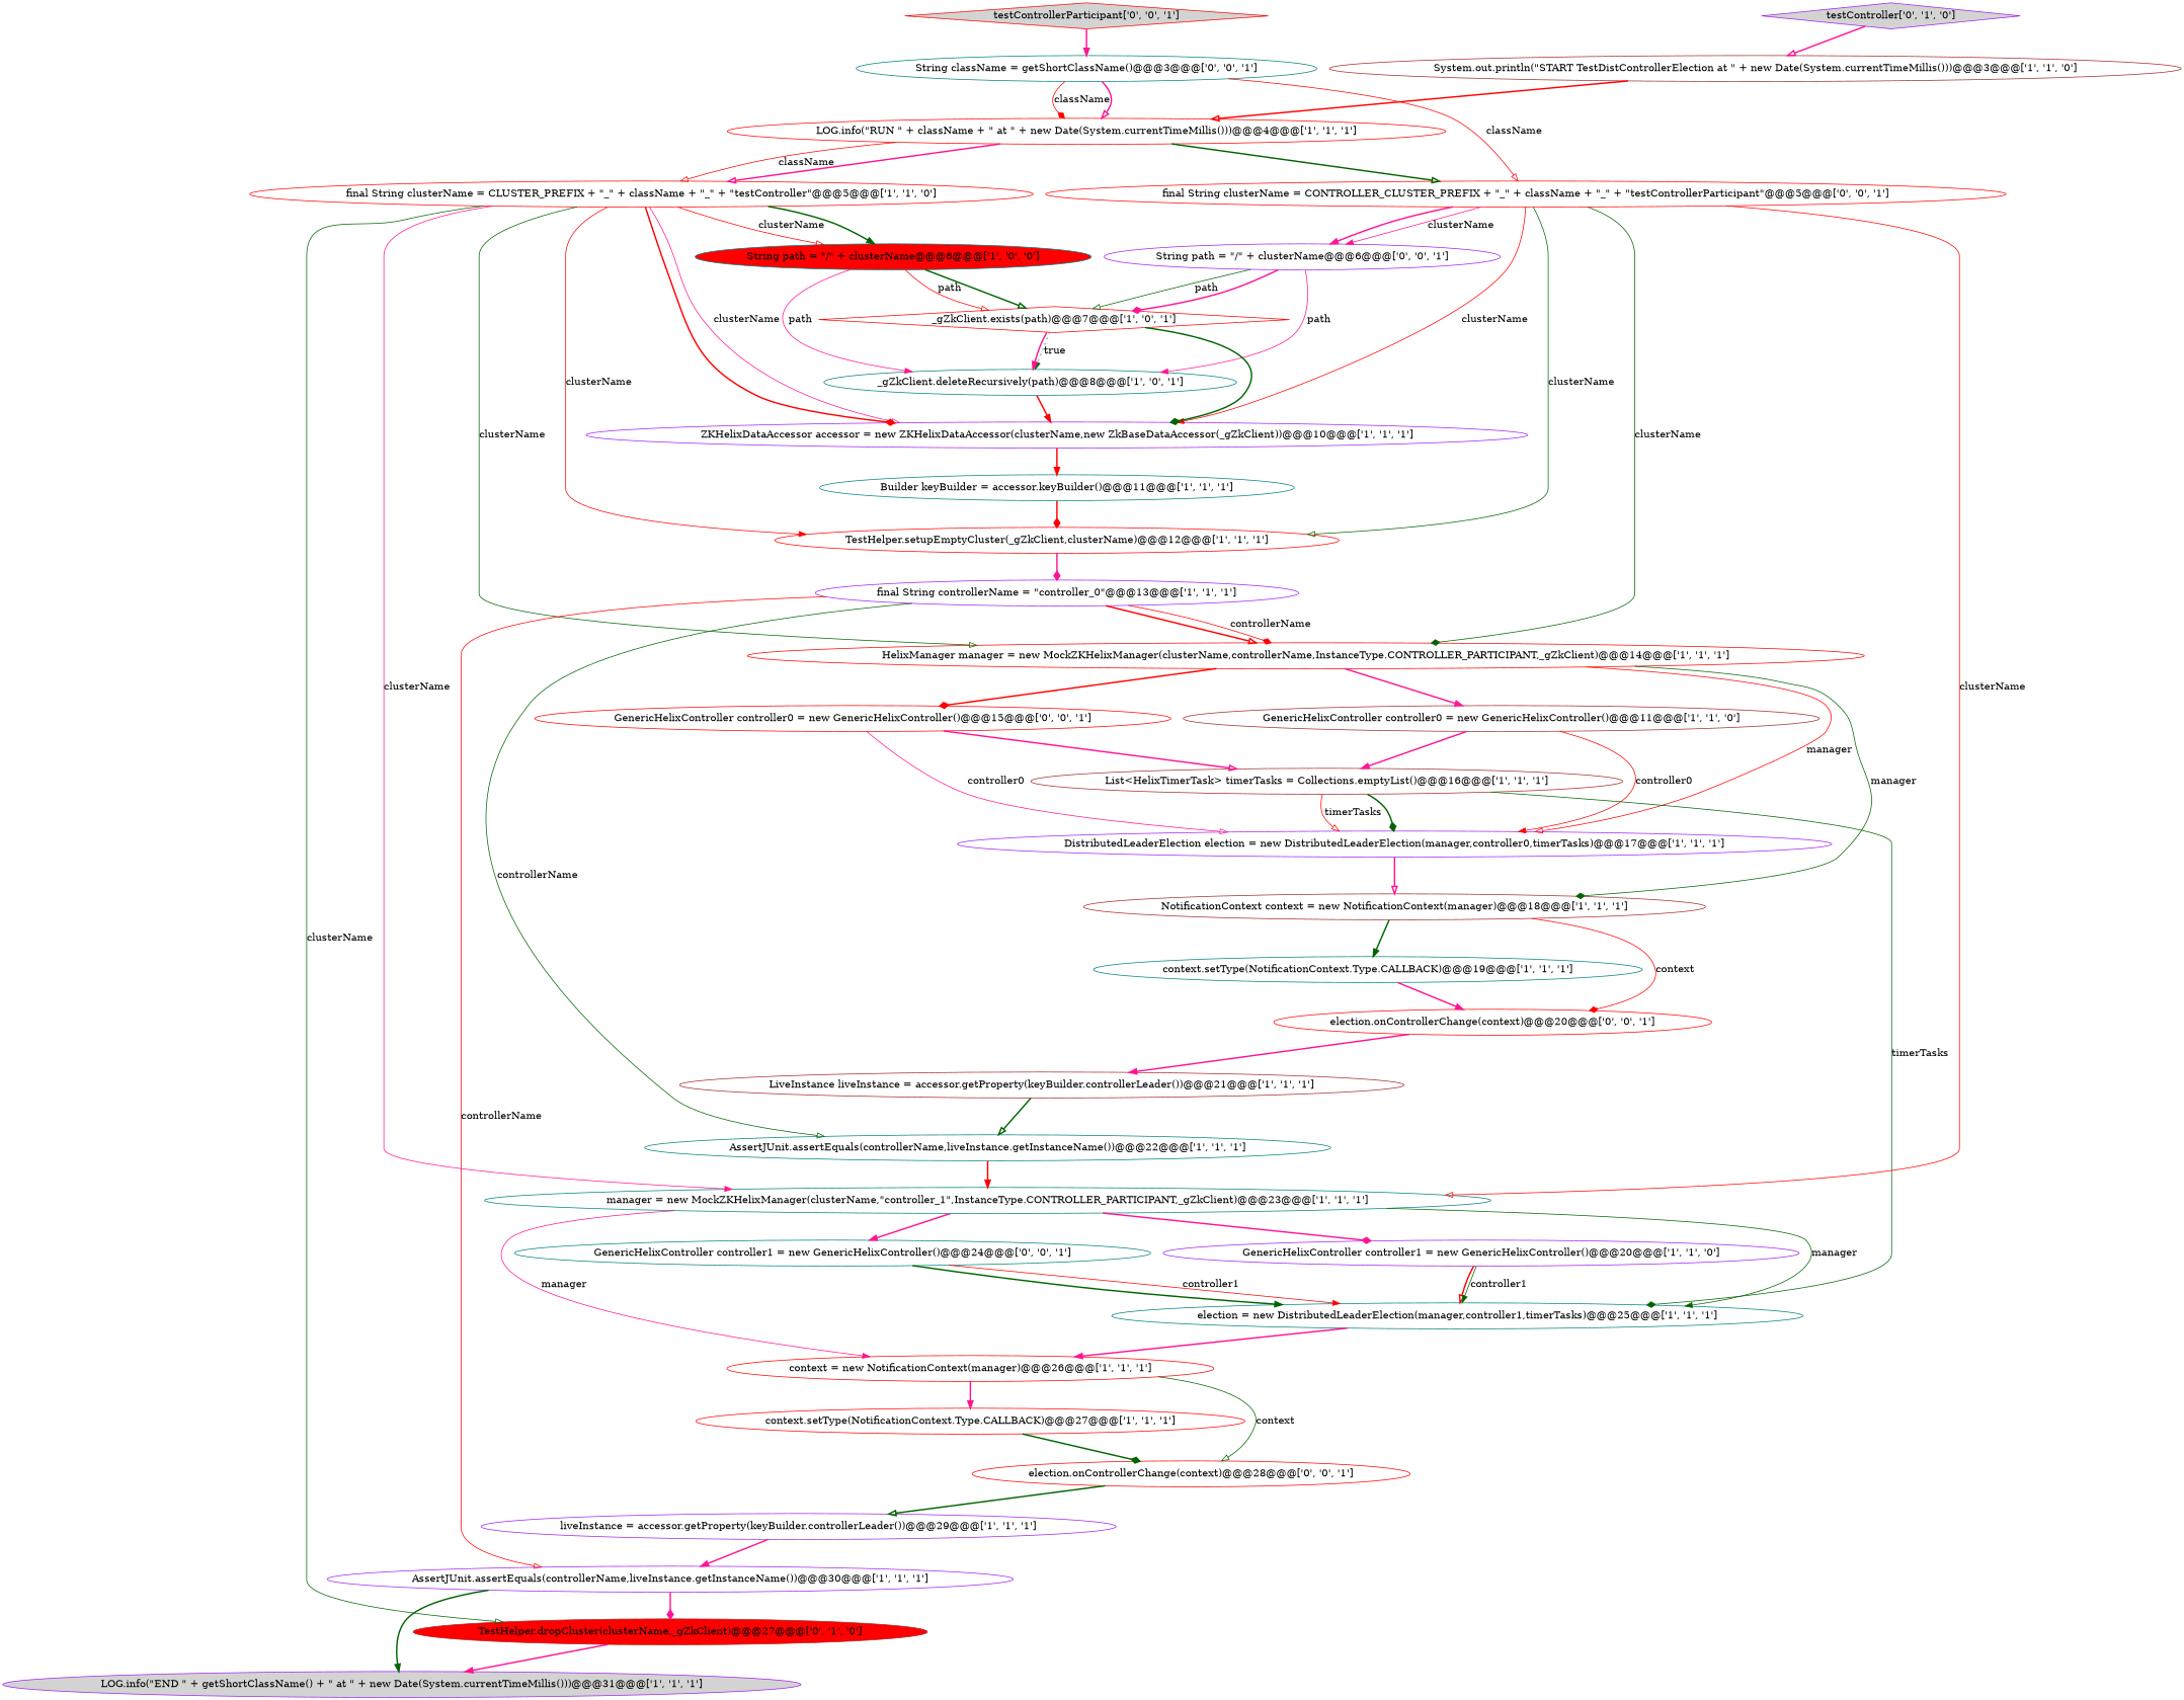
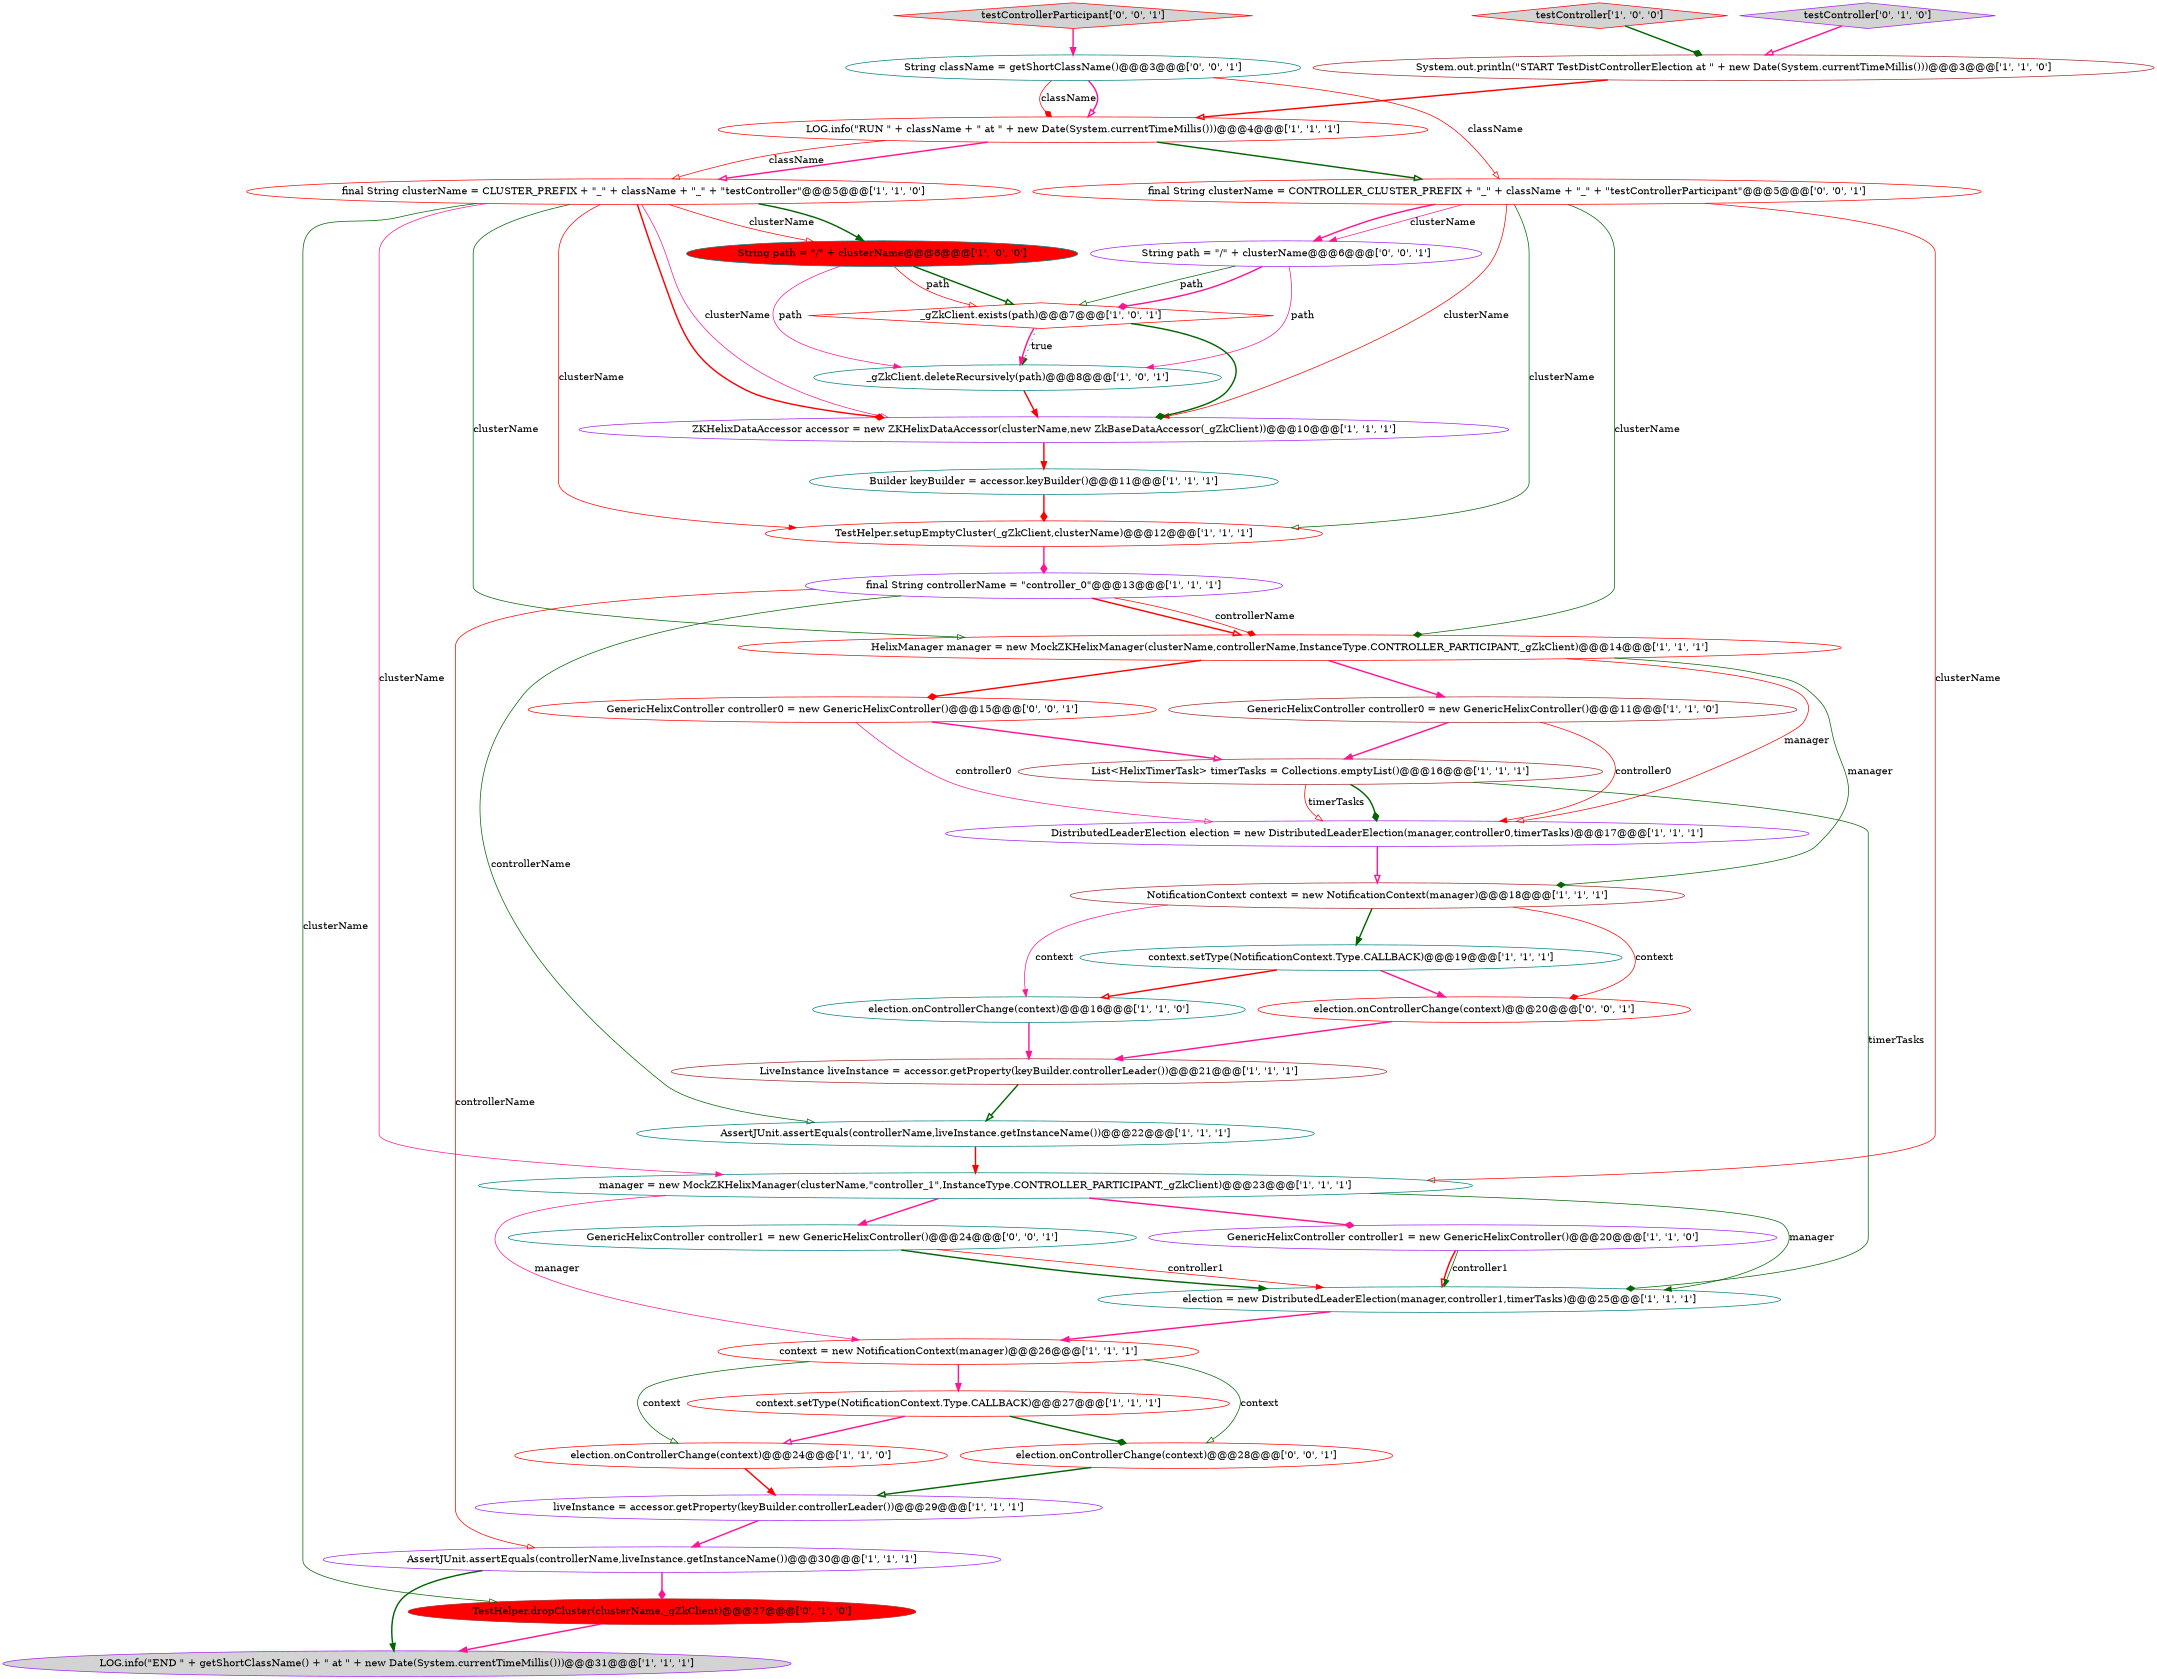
  digraph {
    node [color=red fillcolor=white shape=ellipse style=filled]
    edge [arrowhead=normal color=deeppink style=bold]
+   n1 [color=teal label="election.onControllerChange(context)@@@16@@@['1', '1', '0']"]
    n2 [color=brown label="LiveInstance liveInstance = accessor.getProperty(keyBuilder.controllerLeader())@@@21@@@['1', '1', '1']"]
    n3 [color=teal label="AssertJUnit.assertEquals(controllerName,liveInstance.getInstanceName())@@@22@@@['1', '1', '1']"]
    n4 [color=purple fillcolor=lightgray label="testController['0', '1', '0']" shape=diamond]
    n5 [color=brown label="System.out.println(\"START TestDistControllerElection at \" + new Date(System.currentTimeMillis()))@@@3@@@['1', '1', '0']"]
    n6 [label="LOG.info(\"RUN \" + className + \" at \" + new Date(System.currentTimeMillis()))@@@4@@@['1', '1', '1']"]
    n7 [label="HelixManager manager = new MockZKHelixManager(clusterName,controllerName,InstanceType.CONTROLLER_PARTICIPANT,_gZkClient)@@@14@@@['1', '1', '1']"]
    n8 [color=brown label="NotificationContext context = new NotificationContext(manager)@@@18@@@['1', '1', '1']"]
    n9 [label="GenericHelixController controller0 = new GenericHelixController()@@@15@@@['0', '0', '1']"]
    n10 [color=brown label="GenericHelixController controller0 = new GenericHelixController()@@@11@@@['1', '1', '0']"]
    n11 [color=purple label="DistributedLeaderElection election = new DistributedLeaderElection(manager,controller0,timerTasks)@@@17@@@['1', '1', '1']"]
    n12 [label="election.onControllerChange(context)@@@20@@@['0', '0', '1']"]
    n13 [color=teal label="context.setType(NotificationContext.Type.CALLBACK)@@@19@@@['1', '1', '1']"]
    n14 [color=brown label="List<HelixTimerTask> timerTasks = Collections.emptyList()@@@16@@@['1', '1', '1']"]
    n15 [color=teal label="election = new DistributedLeaderElection(manager,controller1,timerTasks)@@@25@@@['1', '1', '1']"]
    n16 [label="context = new NotificationContext(manager)@@@26@@@['1', '1', '1']"]
    n17 [label="context.setType(NotificationContext.Type.CALLBACK)@@@27@@@['1', '1', '1']"]
+   n18 [label="election.onControllerChange(context)@@@24@@@['1', '1', '0']"]
    n19 [label="election.onControllerChange(context)@@@28@@@['0', '0', '1']"]
    n20 [label="final String clusterName = CONTROLLER_CLUSTER_PREFIX + \"_\" + className + \"_\" + \"testControllerParticipant\"@@@5@@@['0', '0', '1']"]
    n21 [label="final String clusterName = CLUSTER_PREFIX + \"_\" + className + \"_\" + \"testController\"@@@5@@@['1', '1', '0']"]
    n22 [color=purple label="liveInstance = accessor.getProperty(keyBuilder.controllerLeader())@@@29@@@['1', '1', '1']"]
    n23 [color=purple label="AssertJUnit.assertEquals(controllerName,liveInstance.getInstanceName())@@@30@@@['1', '1', '1']"]
    n24 [color=purple fillcolor=lightgray label="LOG.info(\"END \" + getShortClassName() + \" at \" + new Date(System.currentTimeMillis()))@@@31@@@['1', '1', '1']"]
    n25 [color=brown fillcolor=red label="TestHelper.dropCluster(clusterName,_gZkClient)@@@27@@@['0', '1', '0']"]
    n26 [color=teal label="_gZkClient.deleteRecursively(path)@@@8@@@['1', '0', '1']"]
    n27 [color=purple label="ZKHelixDataAccessor accessor = new ZKHelixDataAccessor(clusterName,new ZkBaseDataAccessor(_gZkClient))@@@10@@@['1', '1', '1']"]
    n28 [color=teal label="Builder keyBuilder = accessor.keyBuilder()@@@11@@@['1', '1', '1']"]
    n29 [color=purple label="final String controllerName = \"controller_0\"@@@13@@@['1', '1', '1']"]
    n30 [color=teal label="manager = new MockZKHelixManager(clusterName,\"controller_1\",InstanceType.CONTROLLER_PARTICIPANT,_gZkClient)@@@23@@@['1', '1', '1']"]
    n31 [color=teal label="String className = getShortClassName()@@@3@@@['0', '0', '1']"]
    n32 [color=purple label="String path = \"/\" + clusterName@@@6@@@['0', '0', '1']"]
    n33 [label="TestHelper.setupEmptyCluster(_gZkClient,clusterName)@@@12@@@['1', '1', '1']"]
+   n34 [fillcolor=lightgray label="testController['1', '0', '0']" shape=diamond]
    n35 [color=teal label="GenericHelixController controller1 = new GenericHelixController()@@@24@@@['0', '0', '1']"]
    n36 [color=teal fillcolor=red label="String path = \"/\" + clusterName@@@6@@@['1', '0', '0']"]
    n37 [label="_gZkClient.exists(path)@@@7@@@['1', '0', '1']" shape=diamond]
    n38 [color=purple label="GenericHelixController controller1 = new GenericHelixController()@@@20@@@['1', '1', '0']"]
    n39 [fillcolor=lightgray label="testControllerParticipant['0', '0', '1']" shape=diamond]
+   n1 -> n2
    n2 -> n3 [arrowhead=onormal color=darkgreen]
    n3 -> n30 [color=red]
    n4 -> n5 [arrowhead=onormal]
    n5 -> n6 [arrowhead=onormal color=red]
    n6 -> n20 [arrowhead=onormal color=darkgreen]
    n6 -> n21 [arrowhead=onormal]
    n6 -> n21 [arrowhead=onormal color=red label=className style=solid]
    n7 -> n8 [arrowhead=diamond color=darkgreen label=manager style=solid]
    n7 -> n9 [arrowhead=diamond color=red]
    n7 -> n10
    n7 -> n11 [arrowhead=onormal color=red label=manager style=solid]
+   n8 -> n1 [label=context style=solid]
    n8 -> n12 [arrowhead=diamond color=red label=context style=solid]
    n8 -> n13 [color=darkgreen]
    n9 -> n11 [arrowhead=onormal label=controller0 style=solid]
    n9 -> n14 [arrowhead=onormal]
    n10 -> n11 [color=red label=controller0 style=solid]
    n10 -> n14
    n11 -> n8 [arrowhead=onormal]
    n12 -> n2
+   n13 -> n1 [arrowhead=onormal color=red]
    n13 -> n12
    n14 -> n11 [arrowhead=diamond color=darkgreen]
    n14 -> n11 [arrowhead=onormal color=red label=timerTasks style=solid]
    n14 -> n15 [arrowhead=diamond color=darkgreen label=timerTasks style=solid]
    n15 -> n16
    n16 -> n17
+   n16 -> n18 [arrowhead=onormal color=darkgreen label=context style=solid]
    n16 -> n19 [arrowhead=onormal color=darkgreen label=context style=solid]
+   n17 -> n18 [arrowhead=onormal]
    n17 -> n19 [arrowhead=diamond color=darkgreen]
+   n18 -> n22 [color=red]
    n19 -> n22 [arrowhead=onormal color=darkgreen]
    n20 -> n7 [arrowhead=diamond color=darkgreen label=clusterName style=solid]
    n20 -> n27 [color=red label=clusterName style=solid]
    n20 -> n30 [arrowhead=onormal color=red label=clusterName style=solid]
    n20 -> n32
    n20 -> n32 [label=clusterName style=solid]
    n20 -> n33 [arrowhead=onormal color=darkgreen label=clusterName style=solid]
    n21 -> n7 [arrowhead=onormal color=darkgreen label=clusterName style=solid]
    n21 -> n25 [arrowhead=onormal color=darkgreen label=clusterName style=solid]
    n21 -> n27 [arrowhead=onormal label=clusterName style=solid]
    n21 -> n27 [arrowhead=diamond color=red]
    n21 -> n30 [label=clusterName style=solid]
    n21 -> n33 [color=red label=clusterName style=solid]
    n21 -> n36 [arrowhead=onormal color=red label=clusterName style=solid]
    n21 -> n36 [color=darkgreen]
    n22 -> n23
    n23 -> n24 [color=darkgreen]
    n23 -> n25 [arrowhead=diamond]
    n25 -> n24
    n26 -> n27 [color=red]
    n27 -> n28 [color=red]
    n28 -> n33 [arrowhead=diamond color=red]
    n29 -> n3 [arrowhead=onormal color=darkgreen label=controllerName style=solid]
    n29 -> n7 [arrowhead=onormal color=red]
    n29 -> n7 [arrowhead=diamond color=red label=controllerName style=solid]
    n29 -> n23 [arrowhead=onormal color=red label=controllerName style=solid]
    n30 -> n15 [color=darkgreen label=manager style=solid]
    n30 -> n16 [label=manager style=solid]
    n30 -> n35
    n30 -> n38 [arrowhead=diamond]
    n31 -> n6 [arrowhead=diamond color=red label=className style=solid]
    n31 -> n6 [arrowhead=onormal]
    n31 -> n20 [arrowhead=onormal color=red label=className style=solid]
    n32 -> n26 [label=path style=solid]
    n32 -> n37 [arrowhead=onormal color=darkgreen label=path style=solid]
    n32 -> n37 [arrowhead=diamond]
    n33 -> n29 [arrowhead=diamond]
+   n34 -> n5 [arrowhead=diamond color=darkgreen]
    n35 -> n15 [color=red label=controller1 style=solid]
    n35 -> n15 [color=darkgreen]
    n36 -> n26 [label=path style=solid]
    n36 -> n37 [arrowhead=onormal color=darkgreen]
    n36 -> n37 [arrowhead=onormal color=red label=path style=solid]
    n37 -> n26 [color=darkgreen label=true style=dotted]
    n37 -> n26
    n37 -> n27 [arrowhead=diamond color=darkgreen]
    n38 -> n15 [arrowhead=onormal color=red]
    n38 -> n15 [color=darkgreen label=controller1 style=solid]
    n39 -> n31
  }
